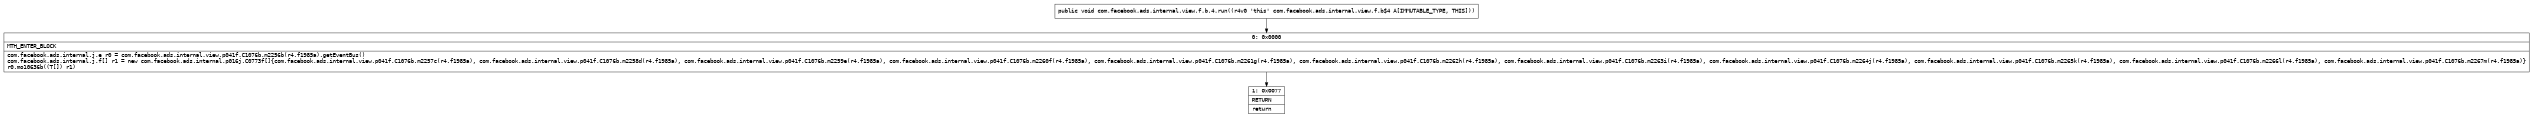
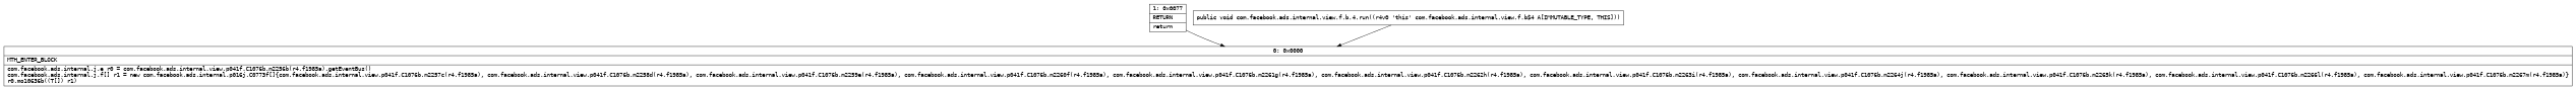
  digraph {
    fontname="DejaVu Sans Mono"
    node [shape=record fontname="DejaVu Sans Mono"]
    edge [fontname="DejaVu Sans Mono"]
    n1 [label="{0\:\ 0x0000|MTH_ENTER_BLOCK\l|com.facebook.ads.internal.j.e r0 = com.facebook.ads.internal.view.p041f.C1076b.m2256b(r4.f1985a).getEventBus()\lcom.facebook.ads.internal.j.f[] r1 = new com.facebook.ads.internal.p016j.C0773f[]\{com.facebook.ads.internal.view.p041f.C1076b.m2257c(r4.f1985a), com.facebook.ads.internal.view.p041f.C1076b.m2258d(r4.f1985a), com.facebook.ads.internal.view.p041f.C1076b.m2259e(r4.f1985a), com.facebook.ads.internal.view.p041f.C1076b.m2260f(r4.f1985a), com.facebook.ads.internal.view.p041f.C1076b.m2261g(r4.f1985a), com.facebook.ads.internal.view.p041f.C1076b.m2262h(r4.f1985a), com.facebook.ads.internal.view.p041f.C1076b.m2263i(r4.f1985a), com.facebook.ads.internal.view.p041f.C1076b.m2264j(r4.f1985a), com.facebook.ads.internal.view.p041f.C1076b.m2265k(r4.f1985a), com.facebook.ads.internal.view.p041f.C1076b.m2266l(r4.f1985a), com.facebook.ads.internal.view.p041f.C1076b.m2267m(r4.f1985a)\}\lr0.mo10636b((T[]) r1)\l}"]
    n2 [label="{1\:\ 0x0077|RETURN\l|return\l}"]
    n3 [label="{public void com.facebook.ads.internal.view.f.b.4.run((r4v0 'this' com.facebook.ads.internal.view.f.b$4 A[IMMUTABLE_TYPE, THIS])) }"]
-   n1 -> n2
+   n2 -> n1
    n3 -> n1
  }
